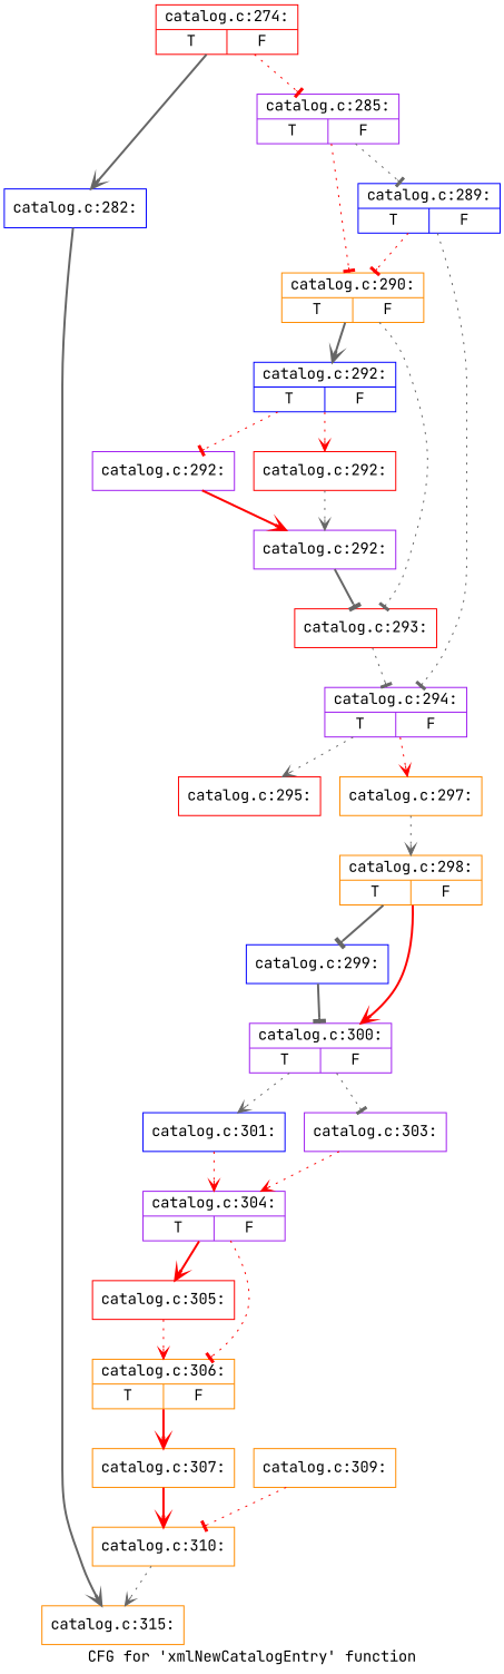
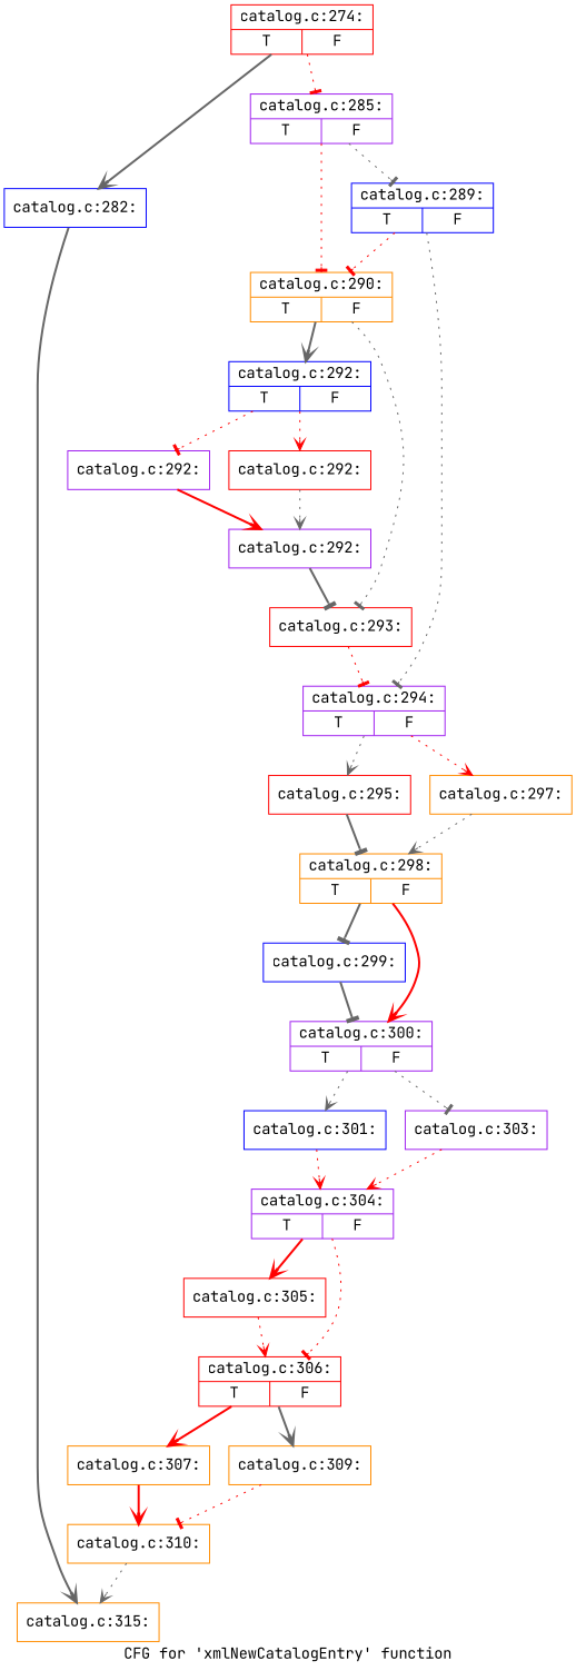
  digraph {
    fontname="JetBrains Mono"
    label="CFG for 'xmlNewCatalogEntry' function"
    node [color=purple fontname="JetBrains Mono" shape=record]
    edge [arrowhead=vee color=gray40 fontname="JetBrains Mono" style=dotted]
    n1 [color=red label="{catalog.c:274:|{<s0>T|<s1>F}}"]
    n2 [color=blue label="{catalog.c:282:}"]
    n3 [label="{catalog.c:285:|{<s0>T|<s1>F}}"]
    n4 [color=darkorange label="{catalog.c:315:}"]
    n5 [color=darkorange label="{catalog.c:290:|{<s0>T|<s1>F}}"]
    n6 [color=blue label="{catalog.c:289:|{<s0>T|<s1>F}}"]
    n7 [color=blue label="{catalog.c:292:|{<s0>T|<s1>F}}"]
    n8 [color=red label="{catalog.c:293:}"]
    n9 [label="{catalog.c:294:|{<s0>T|<s1>F}}"]
    n10 [label="{catalog.c:292:}"]
    n11 [color=red label="{catalog.c:292:}"]
    n12 [color=red label="{catalog.c:295:}"]
    n13 [color=darkorange label="{catalog.c:297:}"]
    n14 [color=darkorange label="{catalog.c:298:|{<s0>T|<s1>F}}"]
    n15 [label="{catalog.c:292:}"]
    n16 [color=blue label="{catalog.c:299:}"]
    n17 [label="{catalog.c:300:|{<s0>T|<s1>F}}"]
    n18 [color=blue label="{catalog.c:301:}"]
    n19 [label="{catalog.c:303:}"]
    n20 [label="{catalog.c:304:|{<s0>T|<s1>F}}"]
    n21 [color=red label="{catalog.c:305:}"]
-   n22 [color=darkorange label="{catalog.c:306:|{<s0>T|<s1>F}}"]
+   n22 [color=red label="{catalog.c:306:|{<s0>T|<s1>F}}"]
    n23 [color=darkorange label="{catalog.c:307:}"]
    n24 [color=darkorange label="{catalog.c:309:}"]
    n25 [color=darkorange label="{catalog.c:310:}"]
    n1 -> n2 [style=bold]
    n1 -> n3 [arrowhead=tee color=red]
    n2 -> n4 [style=bold]
    n3 -> n5 [arrowhead=tee color=red]
    n3 -> n6 [arrowhead=tee]
    n5 -> n7 [style=bold]
    n5 -> n8 [arrowhead=tee]
    n6 -> n5 [arrowhead=tee color=red]
    n6 -> n9 [arrowhead=tee]
    n7 -> n10 [arrowhead=tee color=red]
    n7 -> n11 [color=red]
-   n8 -> n9 [arrowhead=tee]
+   n8 -> n9 [arrowhead=tee color=red]
    n9 -> n12
    n9 -> n13 [color=red]
    n10 -> n15 [color=red style=bold]
    n11 -> n15
+   n12 -> n14 [arrowhead=tee style=bold]
    n13 -> n14
    n14 -> n16 [arrowhead=tee style=bold]
    n14 -> n17 [color=red style=bold]
    n15 -> n8 [arrowhead=tee style=bold]
    n16 -> n17 [arrowhead=tee style=bold]
    n17 -> n18
    n17 -> n19 [arrowhead=tee]
    n18 -> n20 [color=red]
    n19 -> n20 [color=red]
    n20 -> n21 [color=red style=bold]
    n20 -> n22 [arrowhead=tee color=red]
    n21 -> n22 [color=red]
    n22 -> n23 [color=red style=bold]
+   n22 -> n24 [style=bold]
    n23 -> n25 [color=red style=bold]
    n24 -> n25 [arrowhead=tee color=red]
    n25 -> n4
  }
